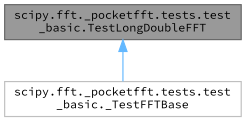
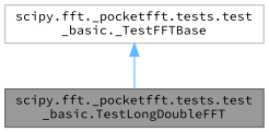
  digraph {
    fontname="Source Code Pro"
    node [fontname="Source Code Pro" fontsize=10 shape=box style=filled]
    n1 [color=gray40 fillcolor=grey60 fontcolor=black height=0.2 label="scipy.fft._pocketfft.tests.test\l_basic.TestLongDoubleFFT" width=0.4]
    n2 [color=grey75 fillcolor=white height=0.2 label="scipy.fft._pocketfft.tests.test\l_basic._TestFFTBase" width=0.4]
-   n1 -> n2 [color=steelblue1 dir=back fontname="Source Code Pro" fontsize=10 labelfontname=Helvetica labelfontsize=10 style=solid]
+   n2 -> n1 [color=steelblue1 dir=back fontname="Source Code Pro" fontsize=10 labelfontname=Helvetica labelfontsize=10 style=solid]
  }
